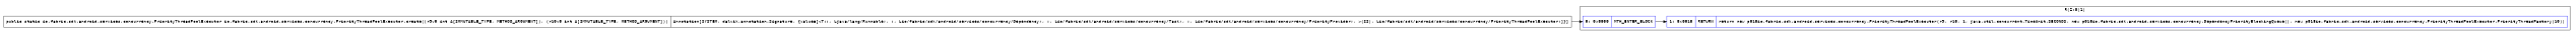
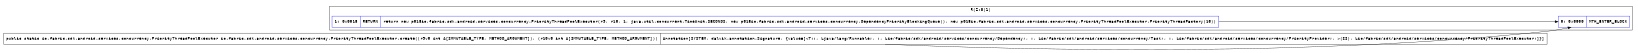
  digraph {
    rankdir=LR
    fontname="DejaVu Sans Mono"
    node [color=blue shape=record fontname="DejaVu Sans Mono"]
    edge [fontname="DejaVu Sans Mono"]
    n1 [label="{0\:\ 0x0000|MTH_ENTER_BLOCK\l}"]
    n2 [label="{1\:\ 0x0018|RETURN\l|return new p018io.fabric.sdk.android.services.concurrency.PriorityThreadPoolExecutor(r9, r10, 1, java.util.concurrent.TimeUnit.SECONDS, new p018io.fabric.sdk.android.services.concurrency.DependencyPriorityBlockingQueue(), new p018io.fabric.sdk.android.services.concurrency.PriorityThreadPoolExecutor.PriorityThreadFactory(10))\l}"]
    n3 [label="{public static io.fabric.sdk.android.services.concurrency.PriorityThreadPoolExecutor io.fabric.sdk.android.services.concurrency.PriorityThreadPoolExecutor.create((r9v0 int A[IMMUTABLE_TYPE, METHOD_ARGUMENT]), (r10v0 int A[IMMUTABLE_TYPE, METHOD_ARGUMENT]))  | Annotation[SYSTEM, dalvik.annotation.Signature, \{value=[\<T::, Ljava\/lang\/Runnable;, :, Lio\/fabric\/sdk\/android\/services\/concurrency\/Dependency;, :, Lio\/fabric\/sdk\/android\/services\/concurrency\/Task;, :, Lio\/fabric\/sdk\/android\/services\/concurrency\/PriorityProvider;, \>(II), Lio\/fabric\/sdk\/android\/services\/concurrency\/PriorityThreadPoolExecutor;]\}]\l}" color=""]
    subgraph cluster_1 {
      label="R(2:0|1)"
      n1
      n2
    }
-   n1 -> n2
+   n2 -> n1
    n3 -> n1
  }
